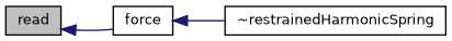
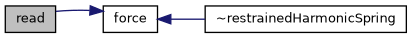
  digraph {
    fontname="DejaVu Sans"
    rankdir=LR
    node [color=black fontname="DejaVu Sans" fontsize=10 shape=record]
    edge [color=midnightblue dir=back fontname="DejaVu Sans" fontsize=10 labelfontname=FreeSans labelfontsize=10 style=solid]
    n1 [fillcolor=grey75 fontcolor=black height=0.2 label=read style=filled width=0.4]
    n2 [height=0.2 label=force width=0.4]
    n3 [height=0.2 label="~restrainedHarmonicSpring" width=0.4]
-   n1 -> n2
+   n2 -> n1
    n2 -> n3
  }
